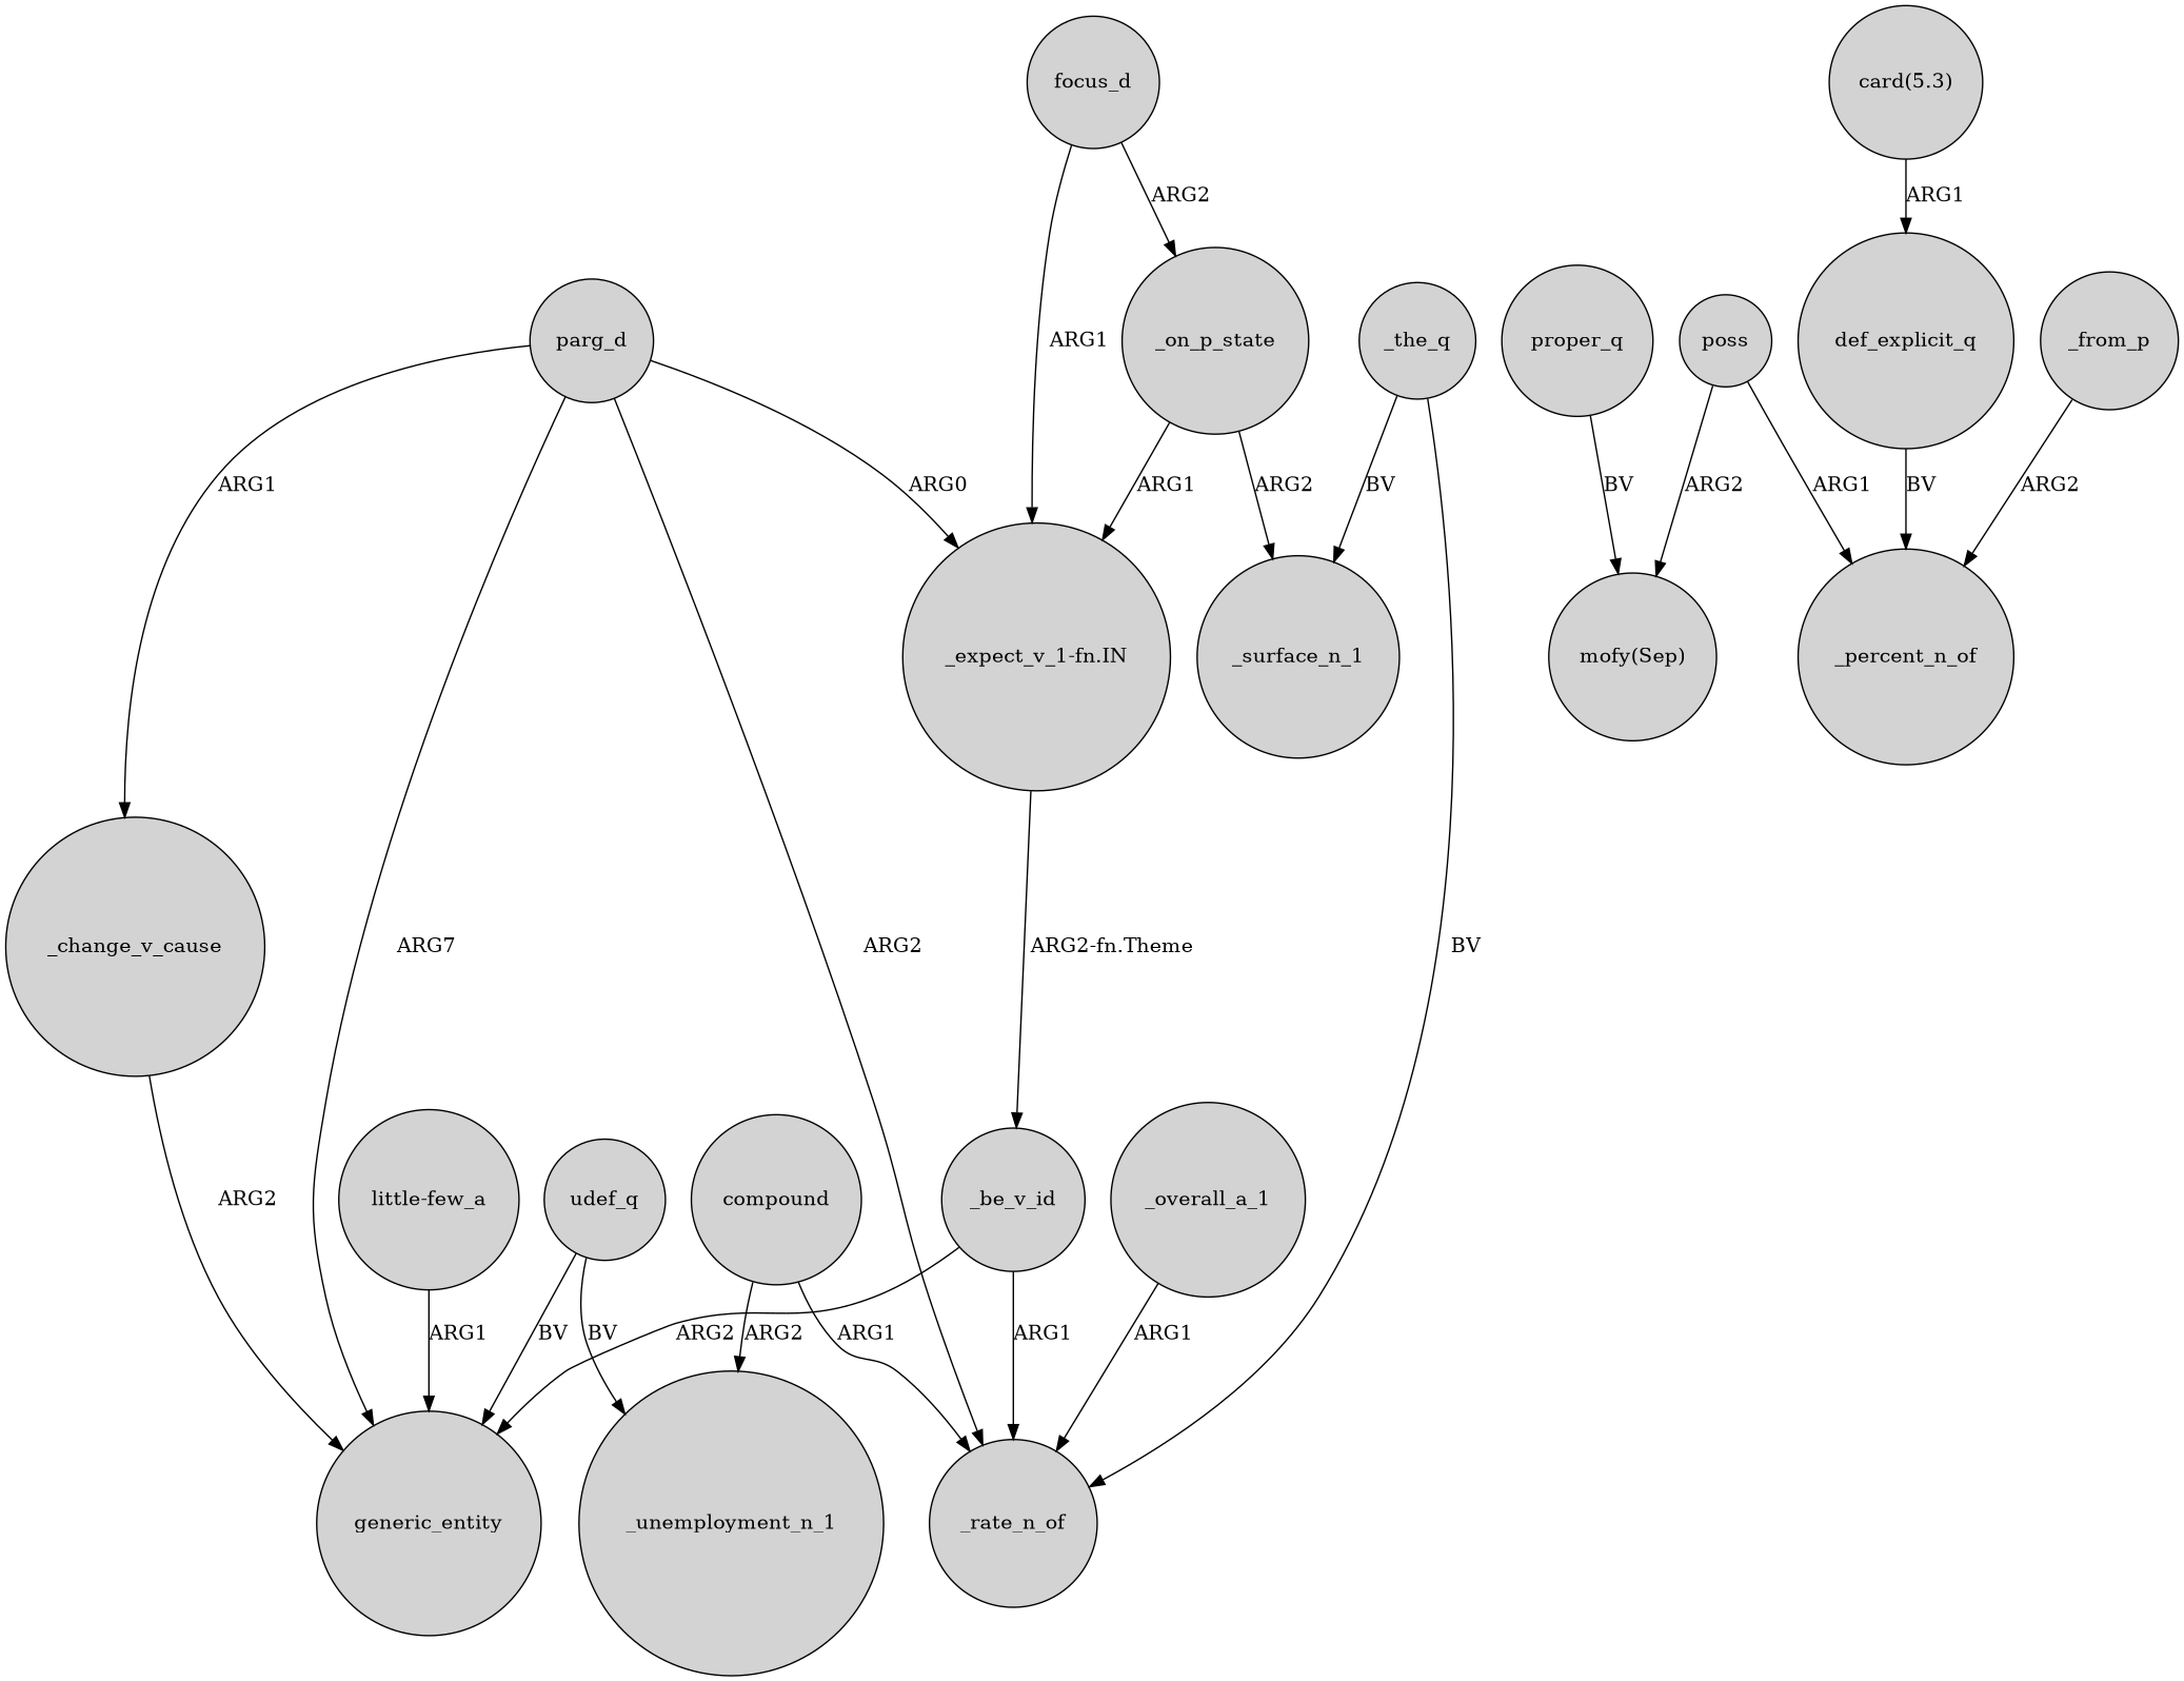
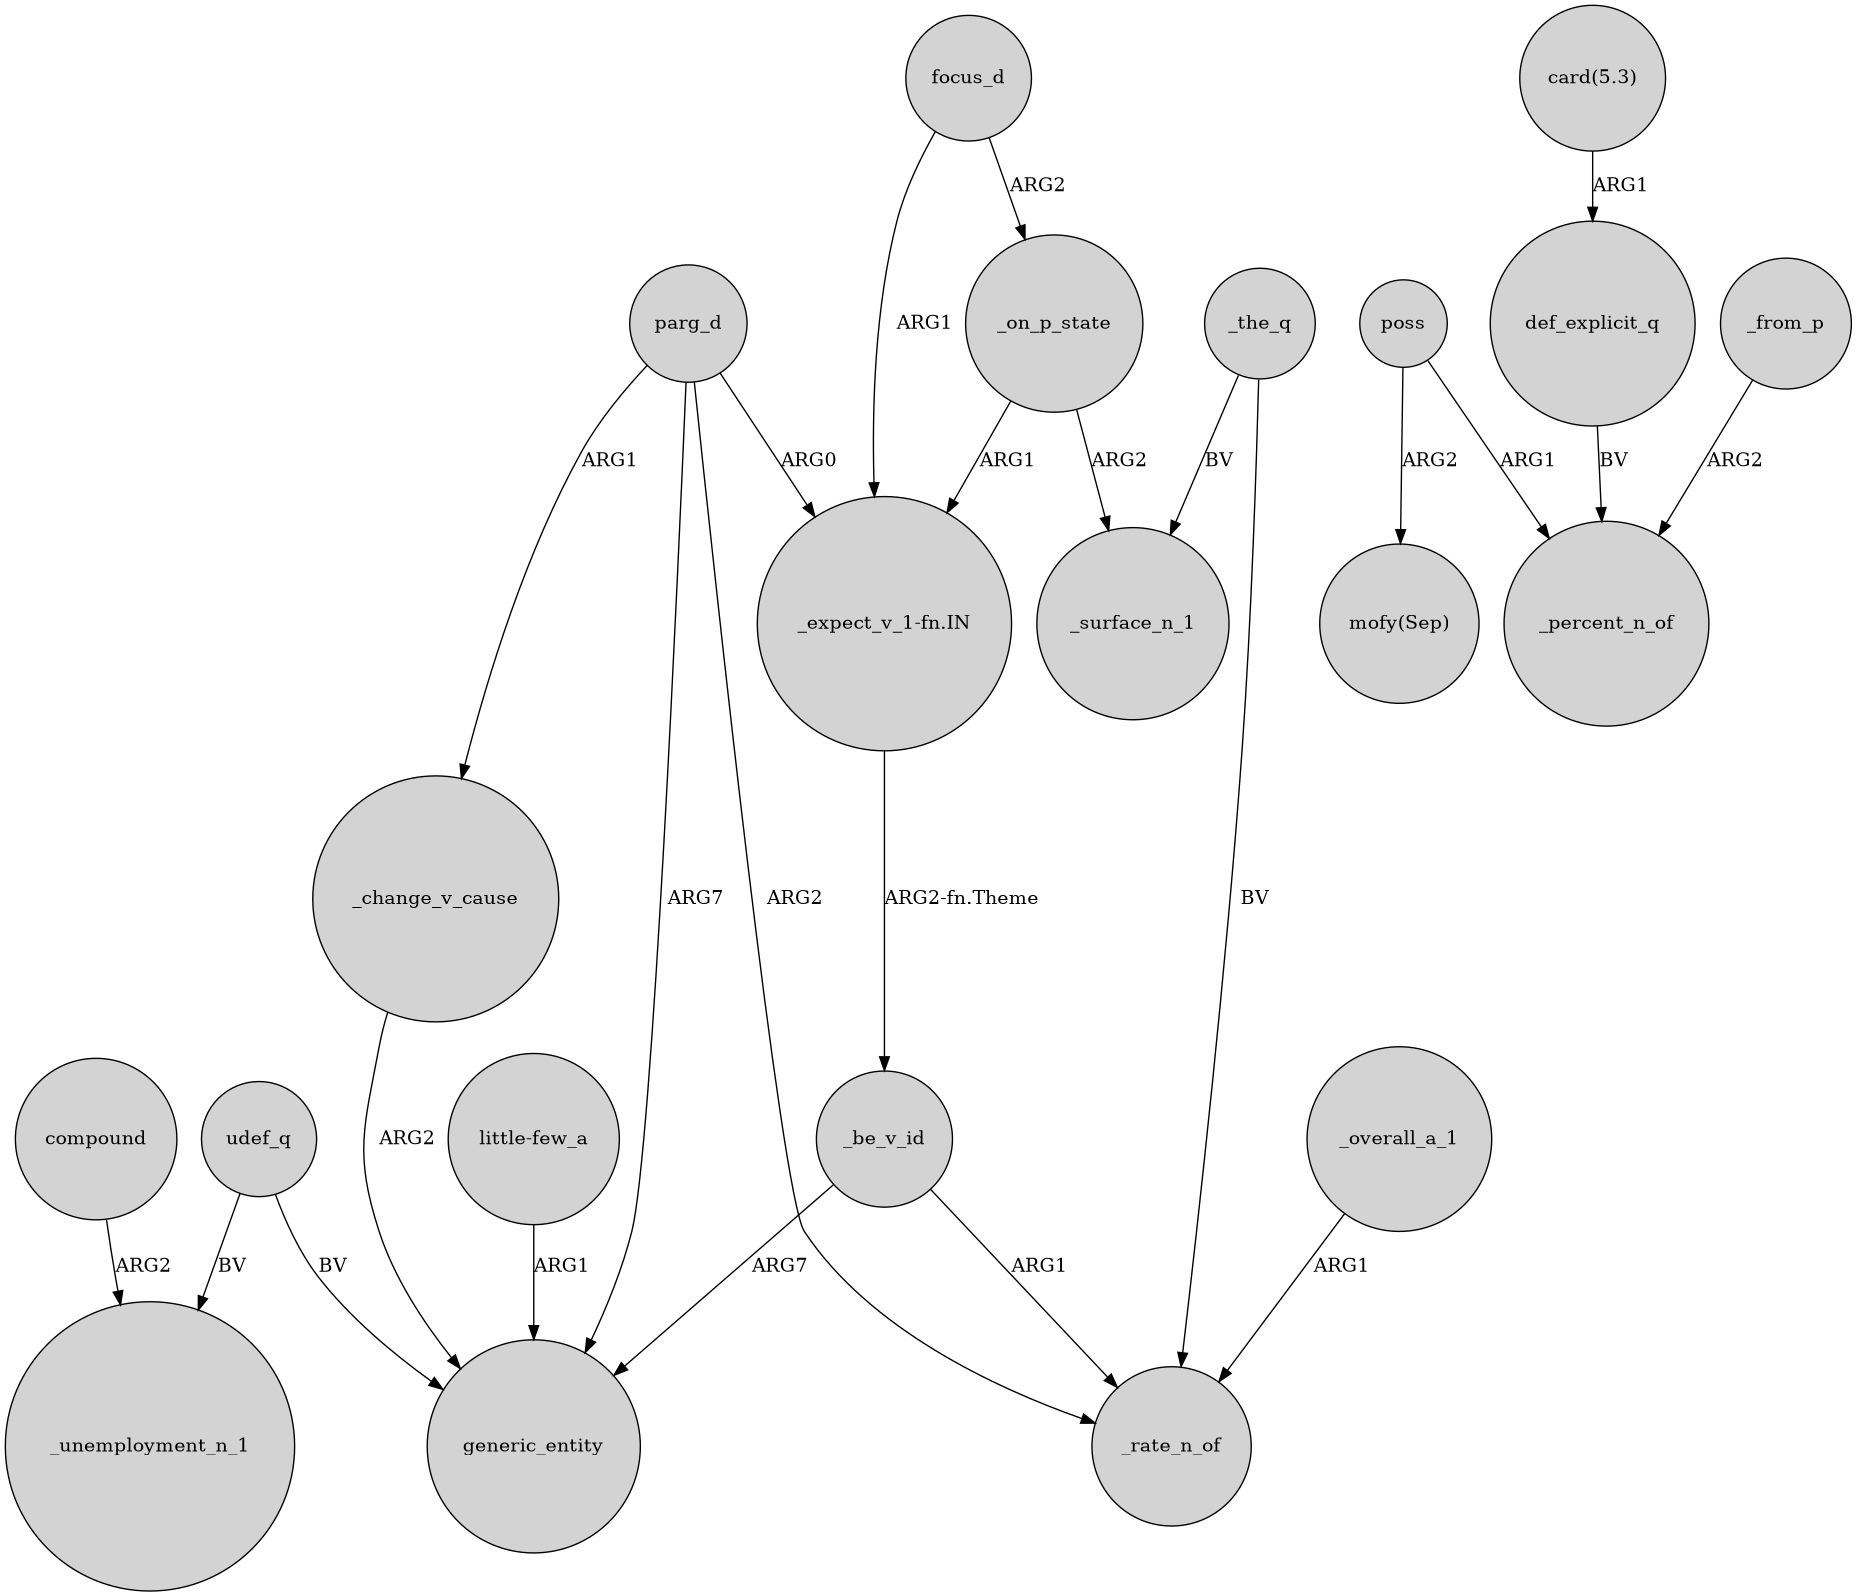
  digraph {
    node [shape=circle style=filled]
    udef_q
    generic_entity
    _unemployment_n_1
    parg_d
    _change_v_cause
    _rate_n_of
    "_expect_v_1-fn.IN"
    _be_v_id
    _overall_a_1
    focus_d
    _on_p_state
    _surface_n_1
    _the_q
    compound
-   proper_q
    "mofy(Sep)"
    def_explicit_q
    _percent_n_of
    _from_p
    "card(5.3)"
    poss
    "little-few_a"
    udef_q -> generic_entity [label=BV]
    udef_q -> _unemployment_n_1 [label=BV]
    parg_d -> generic_entity [label=ARG7]
    parg_d -> _change_v_cause [label=ARG1]
    parg_d -> _rate_n_of [label=ARG2]
    parg_d -> "_expect_v_1-fn.IN" [label=ARG0]
    _change_v_cause -> generic_entity [label=ARG2]
    "_expect_v_1-fn.IN" -> _be_v_id [label="ARG2-fn.Theme"]
-   _be_v_id -> generic_entity [label=ARG2]
+   _be_v_id -> generic_entity [label=ARG7]
    _be_v_id -> _rate_n_of [label=ARG1]
    _overall_a_1 -> _rate_n_of [label=ARG1]
    focus_d -> "_expect_v_1-fn.IN" [label=ARG1]
    focus_d -> _on_p_state [label=ARG2]
    _on_p_state -> "_expect_v_1-fn.IN" [label=ARG1]
    _on_p_state -> _surface_n_1 [label=ARG2]
    _the_q -> _rate_n_of [label=BV]
    _the_q -> _surface_n_1 [label=BV]
    compound -> _unemployment_n_1 [label=ARG2]
-   compound -> _rate_n_of [label=ARG1]
-   proper_q -> "mofy(Sep)" [label=BV]
    def_explicit_q -> _percent_n_of [label=BV]
    _from_p -> _percent_n_of [label=ARG2]
    "card(5.3)" -> def_explicit_q [label=ARG1]
    poss -> "mofy(Sep)" [label=ARG2]
    poss -> _percent_n_of [label=ARG1]
    "little-few_a" -> generic_entity [label=ARG1]
  }
